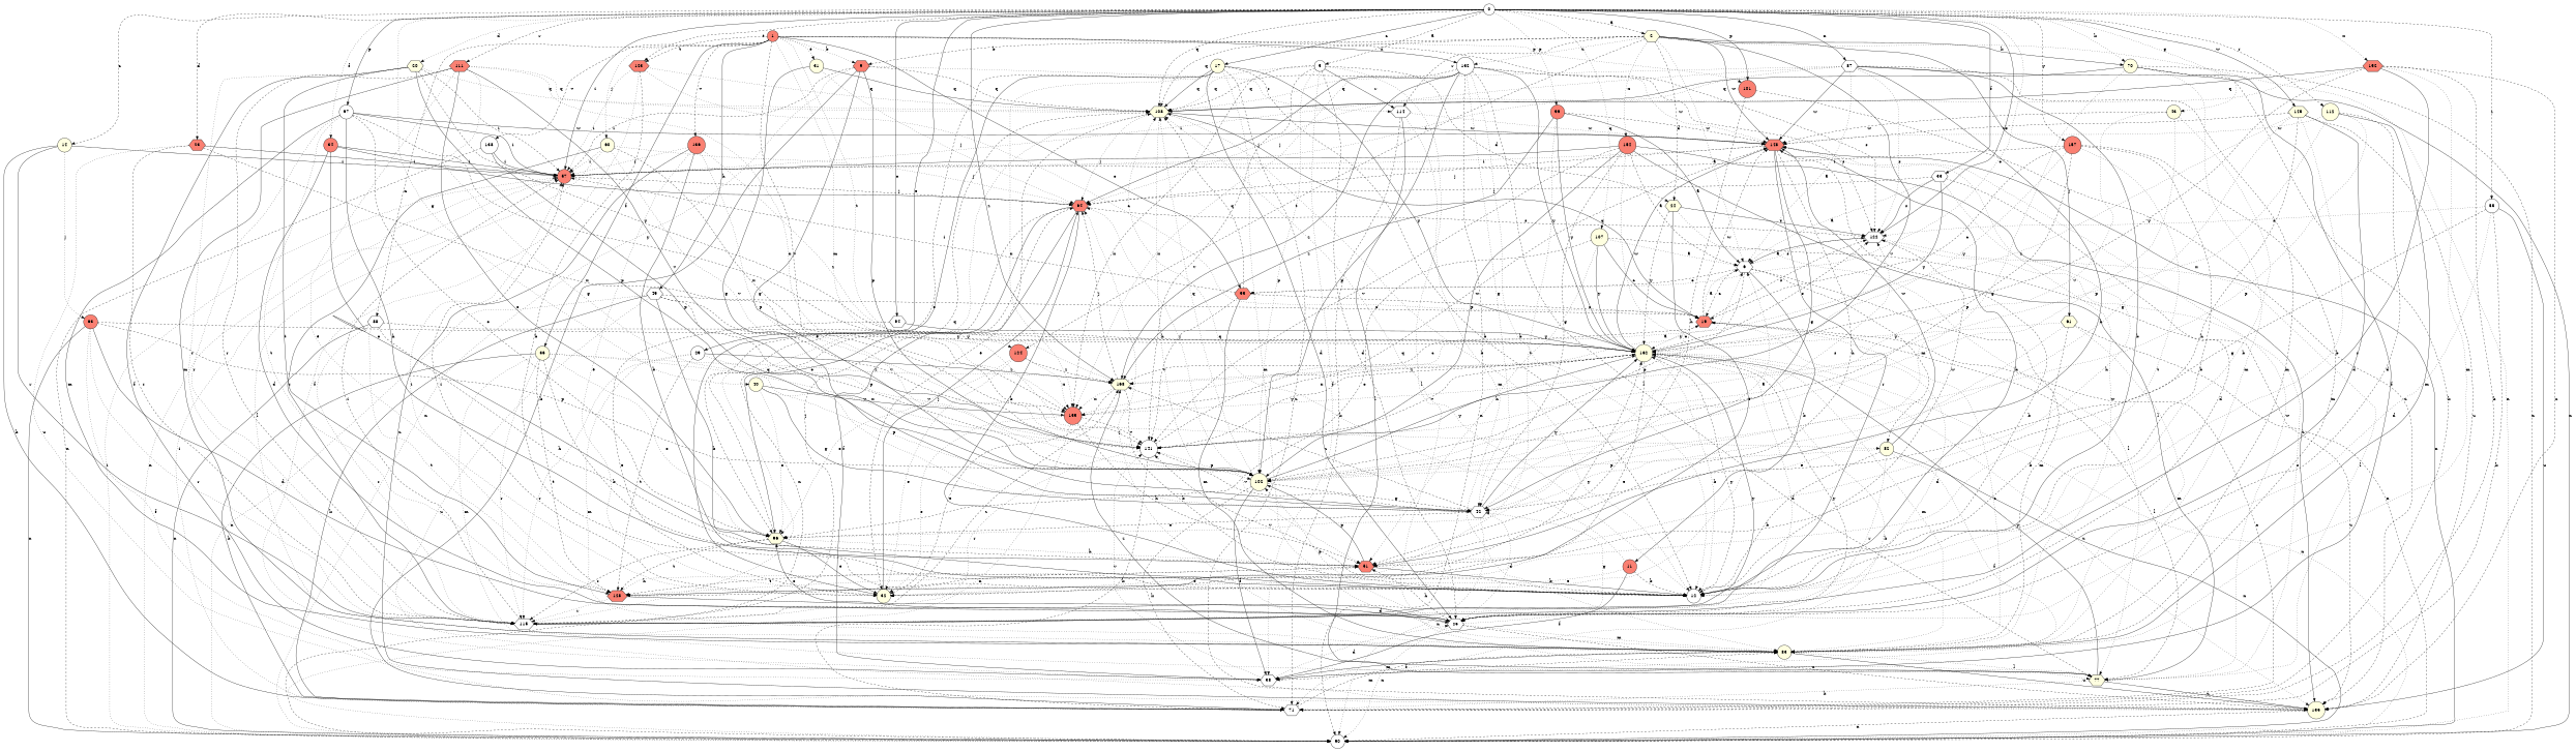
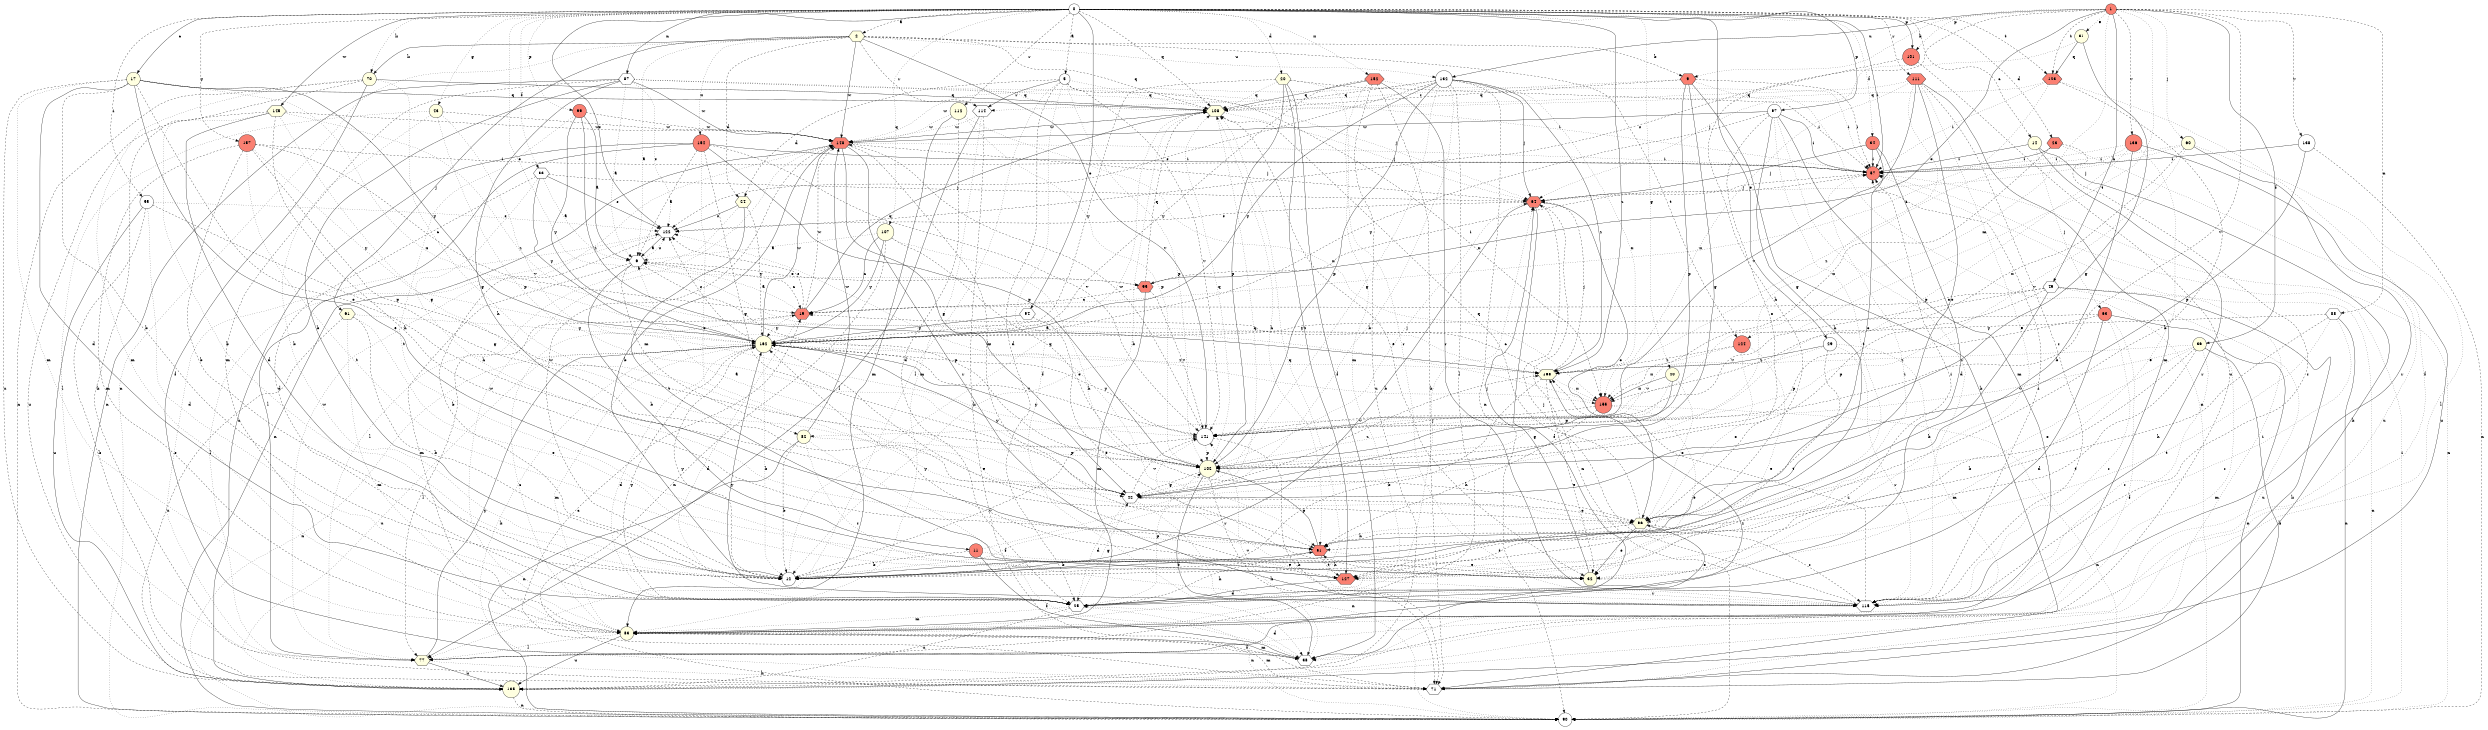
  strict digraph {
    node [fillcolor=lightyellow shape=circle style=filled]
    edge [style=dotted]
    0 [fillcolor=white]
    2 [shape=hexagon]
    5 [fillcolor=white]
    14
    17
    20 [shape=hexagon]
    23 [fillcolor=salmon shape=hexagon]
    29 [fillcolor=white]
    33 [fillcolor=white shape=hexagon]
    34 [fillcolor=salmon]
    40
    43
    55 [fillcolor=white]
    57 [fillcolor=salmon]
    70
    87 [fillcolor=white shape=hexagon]
    94 [fillcolor=white shape=hexagon]
    95 [fillcolor=salmon shape=hexagon]
    97 [fillcolor=white]
    99 [fillcolor=salmon]
    101 [fillcolor=salmon]
    107
    108 [shape=hexagon]
    111 [fillcolor=salmon shape=hexagon]
    112
    122 [fillcolor=white shape=hexagon]
    123 [fillcolor=salmon shape=hexagon]
    145 [shape=hexagon]
    152 [fillcolor=salmon shape=hexagon]
    157 [fillcolor=salmon]
    168 [shape=hexagon]
    9 [fillcolor=salmon shape=hexagon]
    124 [fillcolor=salmon]
    132 [fillcolor=white]
    141 [fillcolor=white]
    6 [fillcolor=white shape=hexagon]
    24 [shape=hexagon]
    61 [shape=hexagon]
    90 [fillcolor=white]
    114 [fillcolor=white shape=hexagon]
    148 [fillcolor=salmon shape=hexagon]
    154 [fillcolor=salmon]
    25 [fillcolor=white shape=hexagon]
    38 [fillcolor=white shape=hexagon]
    77 [shape=hexagon]
    102
    155 [fillcolor=salmon]
    71 [fillcolor=white shape=hexagon]
    63 [fillcolor=salmon]
    115 [fillcolor=white shape=hexagon]
    83
    12 [fillcolor=white]
    32
    162
    96 [shape=hexagon]
    135
-   128 [fillcolor=salmon shape=hexagon]
+   128 [fillcolor=salmon shape=hexagon label=127]
    51 [fillcolor=salmon shape=hexagon]
    64 [fillcolor=salmon shape=hexagon]
    n60 [fillcolor=white label=42 shape=hexagon]
    19 [fillcolor=salmon shape=hexagon]
    1 [fillcolor=salmon]
    31
    36
    49 [fillcolor=white shape=hexagon]
    60
    82
    88 [fillcolor=white shape=hexagon]
    136 [fillcolor=salmon]
    138 [fillcolor=white]
    11 [fillcolor=salmon]
    0 -> 2 [label=a style=dashed]
    0 -> 5 [label=a style=dashed]
    0 -> 14 [label=c style=dashed]
    0 -> 17 [label=c style=solid]
    0 -> 20 [label=d]
    0 -> 23 [label=d style=dashed]
    0 -> 29 [label=e style=solid]
-   0 -> 33 [label=f style=solid]
+   0 -> 33 [label=f]
    0 -> 34 [label=f]
    0 -> 40 [label=g]
    0 -> 43 [label=g]
    0 -> 55 [label=i style=dashed]
    0 -> 57 [label=i style=solid]
    0 -> 70 [label=k]
    0 -> 87 [label=n style=solid]
    0 -> 94 [label=o style=solid]
    0 -> 95 [label=o]
    0 -> 97 [label=p style=solid]
    0 -> 99 [label=p]
    0 -> 101 [label=p style=solid]
    0 -> 107 [label=q]
    0 -> 108 [label=q style=dashed]
    0 -> 111 [label=r style=dashed]
    0 -> 112 [label=r style=dashed]
    0 -> 122 [label=s style=solid]
    0 -> 123 [label=t style=dashed]
    0 -> 145 [label=w style=solid]
    0 -> 152 [label=x]
    0 -> 157 [label=y style=dashed]
    0 -> 168 [label=z style=solid]
    2 -> 70 [label=k style=solid]
    2 -> 108 [label=q style=dashed]
    2 -> 9 [label=b style=dashed]
    2 -> 124 [label=t style=dashed]
    2 -> 132 [label=u]
    2 -> 141 [label=v style=solid]
    2 -> 6 [label=a]
    2 -> 24 [label=d style=dashed]
    2 -> 61 [label=j style=solid]
    2 -> 90 [label=n]
    2 -> 114 [label=r style=dashed]
    2 -> 148 [label=w style=solid]
    2 -> 154 [label=x]
    5 -> 108 [label=q]
    5 -> 141 [label=v style=dashed]
    5 -> 24 [label=d style=dashed]
    5 -> 114 [label=r style=solid]
    5 -> 25 [label=d style=dashed]
    5 -> 38 [label=f]
    5 -> 77 [label=l]
    5 -> 102 [label=p]
    5 -> 155 [label=x style=dashed]
    14 -> 57 [label=i style=solid]
    14 -> 71 [label=k style=solid]
    14 -> 63 [label=j]
    14 -> 115 [label=r style=solid]
    17 -> 108 [label=q style=solid]
    17 -> 25 [label=d style=solid]
    17 -> 155 [label=x]
    17 -> 83 [label=m]
    17 -> 12 [label=b style=dashed]
    17 -> 32 [label=e style=solid]
    17 -> 162 [label=y style=solid]
    17 -> 96 [label=o style=dashed]
    17 -> 135 [label=u style=dashed]
    20 -> 57 [label=i style=dashed]
    20 -> 108 [label=q]
    20 -> 38 [label=f style=solid]
    20 -> 102 [label=p style=solid]
    20 -> 115 [label=r]
    20 -> 162 [label=y style=dashed]
    20 -> 128 [label=t style=solid]
    23 -> 57 [label=i style=solid]
    23 -> 155 [label=x style=dashed]
    23 -> 115 [label=r style=dashed]
    23 -> 135 [label=u]
    29 -> 168 [label=z style=solid]
    29 -> 141 [label=v]
    29 -> 115 [label=r]
    29 -> 83 [label=m]
    29 -> 128 [label=t style=dashed]
    33 -> 122 [label=s style=solid]
    33 -> 6 [label=a]
    33 -> 25 [label=d style=dashed]
    33 -> 162 [label=y style=solid]
    33 -> 51 [label=h]
    33 -> 64 [label=j style=dashed]
    34 -> 57 [label=i style=solid]
    34 -> 25 [label=d style=solid]
    34 -> 96 [label=o style=solid]
    34 -> 64 [label=j style=solid]
    40 -> 102 [label=p]
    40 -> 155 [label=x style=solid]
    40 -> 96 [label=o]
    40 -> n60 [label=g style=solid]
    43 -> 141 [label=v]
    43 -> 148 [label=w style=dashed]
+   43 -> 77 [label=l]
    43 -> 102 [label=p]
    43 -> 12 [label=b]
    55 -> 122 [label=s]
    55 -> 25 [label=d]
    55 -> 71 [label=k style=dashed]
    55 -> 135 [label=u style=solid]
    55 -> n60 [label=g style=dashed]
    57 -> 90 [label=n]
    57 -> 64 [label=j style=dashed]
    70 -> 108 [label=q style=solid]
    70 -> 90 [label=n style=dashed]
    70 -> 38 [label=f style=solid]
    70 -> 71 [label=k style=dashed]
    70 -> 83 [label=m]
    70 -> n60 [label=g]
    87 -> 57 [label=i]
    87 -> 108 [label=q]
    87 -> 122 [label=s]
    87 -> 6 [label=a]
    87 -> 90 [label=n style=solid]
    87 -> 148 [label=w style=solid]
    87 -> 83 [label=m style=dashed]
    87 -> 12 [label=b style=solid]
    87 -> 51 [label=h style=solid]
    87 -> 64 [label=j]
    94 -> 32 [label=e style=dashed]
    94 -> 162 [label=y style=solid]
    95 -> 57 [label=i style=dashed]
    95 -> 108 [label=q style=dashed]
    95 -> 141 [label=v style=dashed]
    95 -> 83 [label=m style=solid]
    95 -> 19 [label=c style=dashed]
    97 -> 57 [label=i style=solid]
    97 -> 148 [label=w style=solid]
    97 -> 115 [label=r]
    97 -> 83 [label=m style=solid]
    97 -> 162 [label=y style=dashed]
    97 -> 96 [label=o style=dashed]
    97 -> 128 [label=t]
    97 -> 51 [label=h style=solid]
    99 -> 168 [label=z style=solid]
    99 -> 6 [label=a style=solid]
    99 -> 148 [label=w style=dashed]
    99 -> 162 [label=y style=solid]
    99 -> 128 [label=t]
    101 -> 135 [label=u style=dashed]
    101 -> 51 [label=h style=dashed]
    107 -> 6 [label=a]
    107 -> 90 [label=n style=dashed]
    107 -> 162 [label=y style=solid]
    107 -> 96 [label=o style=dashed]
    107 -> 51 [label=h]
    107 -> 19 [label=c style=solid]
    108 -> 148 [label=w style=solid]
    108 -> 12 [label=b]
    108 -> 32 [label=e style=dashed]
    108 -> 51 [label=h]
    108 -> 64 [label=j]
    111 -> 108 [label=q]
    111 -> 141 [label=v style=solid]
    111 -> 155 [label=x]
    111 -> 115 [label=r style=dashed]
    111 -> 83 [label=m style=solid]
    111 -> 32 [label=e]
    111 -> 96 [label=o style=solid]
    111 -> n60 [label=g]
    112 -> 148 [label=w]
    112 -> 25 [label=d style=dashed]
    112 -> 102 [label=p]
    112 -> 155 [label=x]
    112 -> 83 [label=m style=solid]
    122 -> 6 [label=a style=solid]
    122 -> 77 [label=l]
    122 -> 12 [label=b style=dashed]
    123 -> 57 [label=i]
    123 -> 108 [label=q]
    123 -> 38 [label=f]
    123 -> 12 [label=b style=dashed]
    123 -> 19 [label=c]
    145 -> 168 [label=z]
    145 -> 148 [label=w style=dashed]
    145 -> 25 [label=d style=solid]
    145 -> 12 [label=b]
    145 -> 135 [label=u style=dashed]
    145 -> 51 [label=h style=dashed]
    145 -> n60 [label=g]
    152 -> 57 [label=i]
    152 -> 108 [label=q style=solid]
    152 -> 71 [label=k style=dashed]
    152 -> 115 [label=r style=solid]
    152 -> 83 [label=m]
    152 -> 162 [label=y style=dashed]
    152 -> 135 [label=u style=dashed]
    157 -> 57 [label=i style=dashed]
    157 -> 102 [label=p style=dashed]
    157 -> 83 [label=m style=dashed]
    157 -> 12 [label=b style=dashed]
    157 -> 162 [label=y]
    157 -> 128 [label=t]
    157 -> 19 [label=c style=dashed]
    168 -> 155 [label=x]
    168 -> 12 [label=b style=dashed]
    168 -> 32 [label=e style=dashed]
    168 -> 64 [label=j style=dashed]
    168 -> 19 [label=c style=dashed]
    9 -> 57 [label=i style=dashed]
    9 -> 108 [label=q style=dashed]
    9 -> 90 [label=n]
    9 -> 114 [label=r]
    9 -> 102 [label=p style=solid]
    9 -> 71 [label=k style=solid]
    9 -> n60 [label=g style=solid]
    124 -> 168 [label=z style=dashed]
    124 -> 155 [label=x]
    124 -> 32 [label=e]
    124 -> 96 [label=o]
    132 -> 108 [label=q style=dashed]
    132 -> 122 [label=s style=dashed]
    132 -> 168 [label=z style=solid]
    132 -> 90 [label=n style=dashed]
    132 -> 148 [label=w]
    132 -> 77 [label=l style=dashed]
    132 -> 102 [label=p style=solid]
    132 -> 155 [label=x]
    132 -> 12 [label=b]
    132 -> 162 [label=y style=solid]
    132 -> 64 [label=j style=solid]
    132 -> n60 [label=g]
    141 -> 148 [label=w style=dashed]
    141 -> 102 [label=p]
    141 -> 71 [label=k style=dashed]
    141 -> 115 [label=r]
    141 -> 162 [label=y style=dashed]
    6 -> 95 [label=o style=dashed]
    6 -> 122 [label=s]
    6 -> 102 [label=p style=dashed]
    6 -> 83 [label=m style=dashed]
    6 -> 19 [label=c style=dashed]
    6 -> 82 [label=m style=dashed]
    6 -> 11 [label=b style=solid]
    24 -> 122 [label=s style=solid]
    24 -> 77 [label=l]
    24 -> 162 [label=y style=dashed]
    24 -> 128 [label=t style=solid]
    61 -> 83 [label=m]
    61 -> 12 [label=b style=dashed]
    61 -> 32 [label=e]
    61 -> 162 [label=y]
    61 -> 135 [label=u style=dashed]
    90 -> 57 [label=i]
    114 -> 148 [label=w]
    114 -> 77 [label=l style=solid]
    114 -> 71 [label=k style=dashed]
    114 -> 83 [label=m]
    148 -> 57 [label=i]
    148 -> 90 [label=n style=solid]
    148 -> 115 [label=r style=solid]
    148 -> 12 [label=b style=solid]
    148 -> 51 [label=h style=dashed]
    148 -> 64 [label=j style=dashed]
    148 -> n60 [label=g style=solid]
    154 -> 57 [label=i style=solid]
    154 -> 141 [label=v style=dashed]
    154 -> 6 [label=a style=dashed]
    154 -> 77 [label=l style=solid]
    154 -> 102 [label=p style=solid]
    154 -> 96 [label=o]
    154 -> 135 [label=u style=solid]
    154 -> n60 [label=g style=dashed]
    25 -> 90 [label=n]
    25 -> 102 [label=p]
    25 -> 83 [label=m]
    25 -> 162 [label=y style=dashed]
    25 -> 96 [label=o style=solid]
    25 -> 135 [label=u style=dashed]
    25 -> 51 [label=h style=dashed]
    25 -> n60 [label=g]
    38 -> 141 [label=v]
    38 -> 25 [label=d]
    38 -> 83 [label=m style=solid]
    77 -> 122 [label=s]
    77 -> 168 [label=z style=solid]
    77 -> 148 [label=w]
    77 -> 71 [label=k]
    77 -> 162 [label=y style=solid]
    77 -> 135 [label=u style=solid]
    102 -> 108 [label=q]
    102 -> 122 [label=s]
    102 -> 38 [label=f style=solid]
    102 -> 71 [label=k style=dashed]
    102 -> 162 [label=y style=solid]
    102 -> 64 [label=j]
    102 -> n60 [label=g style=dashed]
    155 -> 141 [label=v style=dashed]
    155 -> 6 [label=a]
    155 -> 90 [label=n]
    155 -> 32 [label=e]
    155 -> 51 [label=h style=dashed]
    71 -> 57 [label=i]
    71 -> 83 [label=m style=dashed]
    71 -> 19 [label=c style=dashed]
    63 -> 90 [label=n style=solid]
    63 -> 25 [label=d style=solid]
    63 -> 38 [label=f]
    63 -> 102 [label=p style=dashed]
    63 -> 115 [label=r]
    63 -> 162 [label=y style=dashed]
    115 -> 57 [label=i style=dashed]
    115 -> 108 [label=q]
    115 -> 168 [label=z style=dashed]
    115 -> 162 [label=y style=solid]
    115 -> 64 [label=j style=dashed]
    83 -> 148 [label=w]
    83 -> 38 [label=f style=dashed]
    83 -> 77 [label=l]
    83 -> 135 [label=u style=solid]
    83 -> 64 [label=j]
    83 -> 19 [label=c]
    12 -> 108 [label=q]
    12 -> 141 [label=v style=dashed]
    12 -> 148 [label=w style=dashed]
    12 -> 162 [label=y style=dashed]
    32 -> 57 [label=i style=dashed]
    32 -> 64 [label=j style=solid]
    162 -> 122 [label=s style=dashed]
    162 -> 168 [label=z]
    162 -> 141 [label=v style=dashed]
    162 -> 90 [label=n]
    162 -> 148 [label=w style=solid]
    162 -> 25 [label=d]
-   162 -> 155 [label=x style=dashed]
    162 -> 71 [label=k]
    162 -> 83 [label=m]
    162 -> 12 [label=b]
    162 -> 32 [label=e style=dashed]
    162 -> 135 [label=u]
    96 -> 108 [label=q style=dashed]
    96 -> 115 [label=r style=dashed]
    96 -> 32 [label=e style=solid]
    96 -> 128 [label=t style=dashed]
    96 -> 51 [label=h]
    135 -> 90 [label=n style=dashed]
    128 -> 57 [label=i]
    128 -> 25 [label=d style=solid]
    128 -> 115 [label=r]
    128 -> 162 [label=y style=dashed]
    128 -> 51 [label=h]
    51 -> 102 [label=p style=solid]
    51 -> 12 [label=b style=solid]
    51 -> 32 [label=e]
    51 -> 128 [label=t style=dashed]
    64 -> 122 [label=s style=dashed]
    64 -> 90 [label=n style=dashed]
    64 -> 38 [label=f style=solid]
    64 -> 12 [label=b style=solid]
    64 -> 96 [label=o style=solid]
    n60 -> 168 [label=z style=dashed]
    n60 -> 141 [label=v style=dashed]
    n60 -> 6 [label=a]
    n60 -> 90 [label=n]
    n60 -> 25 [label=d]
    n60 -> 162 [label=y style=solid]
    n60 -> 96 [label=o style=dashed]
    19 -> 108 [label=q style=solid]
    19 -> 122 [label=s style=dashed]
    19 -> 6 [label=a]
    19 -> 148 [label=w style=dashed]
    19 -> 25 [label=d]
    19 -> 77 [label=l style=dashed]
    19 -> 162 [label=y]
    1 -> 95 [label=o style=solid]
    1 -> 101 [label=p]
    1 -> 122 [label=s style=dashed]
    1 -> 123 [label=t style=dashed]
    1 -> 9 [label=b]
    1 -> 124 [label=t]
    1 -> 132 [label=u style=solid]
    1 -> 141 [label=v style=dashed]
    1 -> 31 [label=e]
    1 -> 36 [label=f style=solid]
    1 -> 49 [label=h style=solid]
    1 -> 60 [label=j]
    1 -> 82 [label=m]
    1 -> 88 [label=n style=dashed]
    1 -> 136 [label=v style=dashed]
    1 -> 138 [label=v style=dashed]
-   31 -> 108 [label=q style=solid]
+   31 -> 123 [label=q style=solid]
    31 -> 64 [label=j]
    31 -> n60 [label=g style=solid]
    36 -> 168 [label=z]
    36 -> 141 [label=v]
    36 -> 71 [label=k style=solid]
    36 -> 115 [label=r]
    36 -> 83 [label=m]
    36 -> 12 [label=b style=dashed]
    36 -> 96 [label=o]
    36 -> 128 [label=t style=dashed]
    49 -> 141 [label=v style=dashed]
    49 -> 90 [label=n]
    49 -> 102 [label=p style=dashed]
    49 -> 71 [label=k style=solid]
    49 -> 12 [label=b style=solid]
    49 -> 135 [label=u]
    49 -> 19 [label=c style=dashed]
    60 -> 57 [label=i]
    60 -> 141 [label=v]
    60 -> 77 [label=l]
    60 -> 155 [label=x style=dashed]
    60 -> 115 [label=r style=solid]
    60 -> 64 [label=j]
    82 -> 90 [label=n style=solid]
    82 -> 148 [label=w style=solid]
    82 -> 38 [label=f]
    82 -> 102 [label=p]
    82 -> 115 [label=r]
    82 -> 12 [label=b style=dashed]
    88 -> 90 [label=n style=solid]
    88 -> 115 [label=r]
    88 -> 162 [label=y style=dashed]
    88 -> 128 [label=t]
    88 -> 51 [label=h style=dashed]
    136 -> 57 [label=i]
    136 -> 168 [label=z]
    136 -> 102 [label=p]
    136 -> 12 [label=b style=solid]
    136 -> 32 [label=e]
    136 -> 135 [label=u style=solid]
    138 -> 57 [label=i style=solid]
    138 -> 90 [label=n style=dashed]
    138 -> 102 [label=p style=solid]
    11 -> 108 [label=q]
    11 -> 38 [label=f style=solid]
    11 -> 12 [label=b style=dashed]
    11 -> 32 [label=e]
  }
